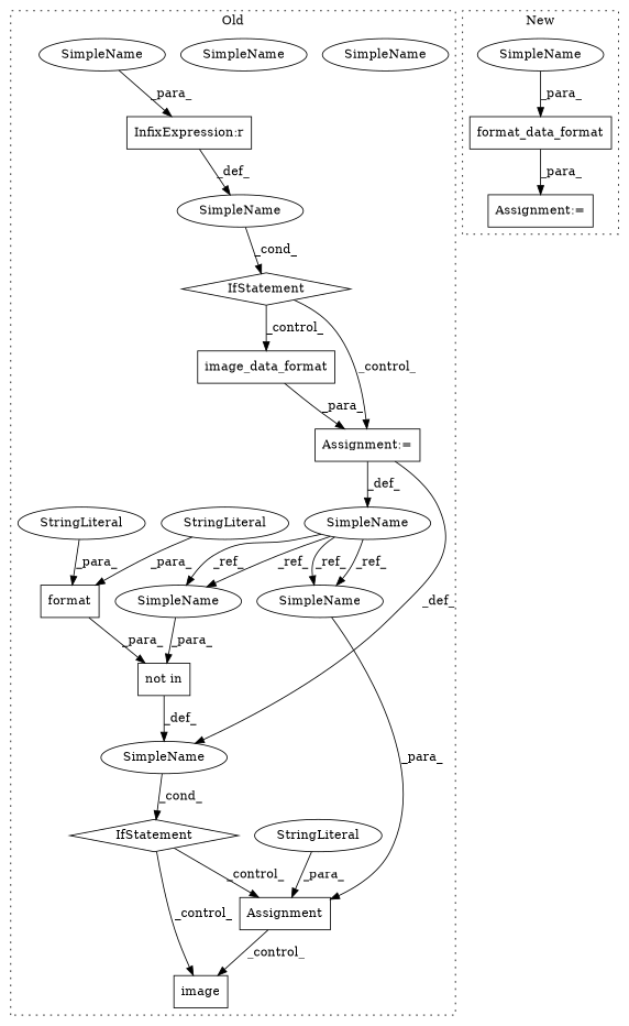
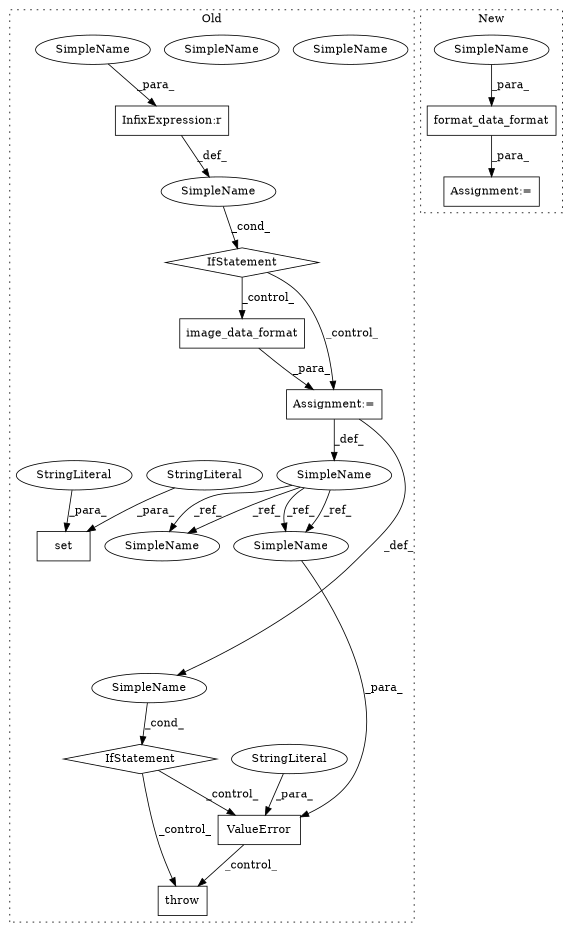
  digraph {
    node [a=42 l=11 s=71101 shape=ellipse]
-   n1 [a=108 l=56 label="not in" shape=box]
    n2 [a=25 l="8,2" label=IfStatement s="71093,71157" shape=diamond]
    n3 [a=32 l=19 label=image_data_format s=71062 shape=box]
    n4 [a=25 l="4,2" label=IfStatement s="71017,71040" shape=diamond]
-   n5 [a=32 l="4,1" label=format s="71120,71156" shape=box]
+   n5 [a=32 l="4,1" label=set s="71120,71156" shape=box]
    n6 [label=SimpleName l="" s=""]
    n7 [a=45 l=15 label=StringLiteral s=71141]
    n8 [a=45 l=16 label=StringLiteral s=71124]
    n9 [a=27 l=4 label="InfixExpression:r" s=71032 shape=box]
    n10 [a=7 l=1 label="Assignment:=" s=71061 shape=box]
    n11 [label=SimpleName l="" s=""]
-   n12 [a=53 l=6 label=image s=71167 shape=box]
+   n12 [a=53 l=6 label=throw s=71167 shape=box]
    n13 [label=SimpleName s=71050]
-   n14 [a=32 l="11,1" label=Assignment s="71173,71218" shape=box]
+   n14 [a=32 l="11,1" label=ValueError s="71173,71218" shape=box]
    n15 [a=45 l=22 label=StringLiteral s=71184]
    n16 [label=SimpleName s=71207]
    n17 [label=SimpleName]
    n18 [label=SimpleName s=71021]
    n19 [label=SimpleName]
    n20 [label=SimpleName s=71207]
    n21 [a=32 l="22,1" label=format_data_format s="69389,69422" shape=box]
    n22 [a=7 l=1 label="Assignment:=" s=69388 shape=box]
    n23 [label=SimpleName s=69411]
    subgraph cluster_1 {
      label=Old
      style=dotted
-     n1
      n2
      n3
      n4
      n5
      n6
      n7
      n8
      n9
      n10
      n11
      n12
      n13
      n14
      n15
      n16
      n17
      n18
      n19
      n20
    }
    subgraph cluster_2 {
      label=New
      style=dotted
      n21
      n22
      n23
    }
-   n1 -> n11 [label=_def_]
    n2 -> n12 [label=_control_]
    n2 -> n14 [label=_control_]
    n3 -> n10 [label=_para_]
    n4 -> n3 [label=_control_]
    n4 -> n10 [label=_control_]
-   n5 -> n1 [label=_para_]
    n6 -> n4 [label=_cond_]
    n7 -> n5 [label=_para_]
    n8 -> n5 [label=_para_]
    n9 -> n6 [label=_def_]
    n10 -> n11 [label=_def_]
    n10 -> n13 [label=_def_]
    n11 -> n2 [label=_cond_]
    n13 -> n19 [label=_ref_]
    n13 -> n19 [label=_ref_]
    n13 -> n20 [label=_ref_]
    n13 -> n20 [label=_ref_]
    n14 -> n12 [label=_control_]
    n15 -> n14 [label=_para_]
    n18 -> n9 [label=_para_]
-   n19 -> n1 [label=_para_]
    n20 -> n14 [label=_para_]
    n21 -> n22 [label=_para_]
    n23 -> n21 [label=_para_]
  }
